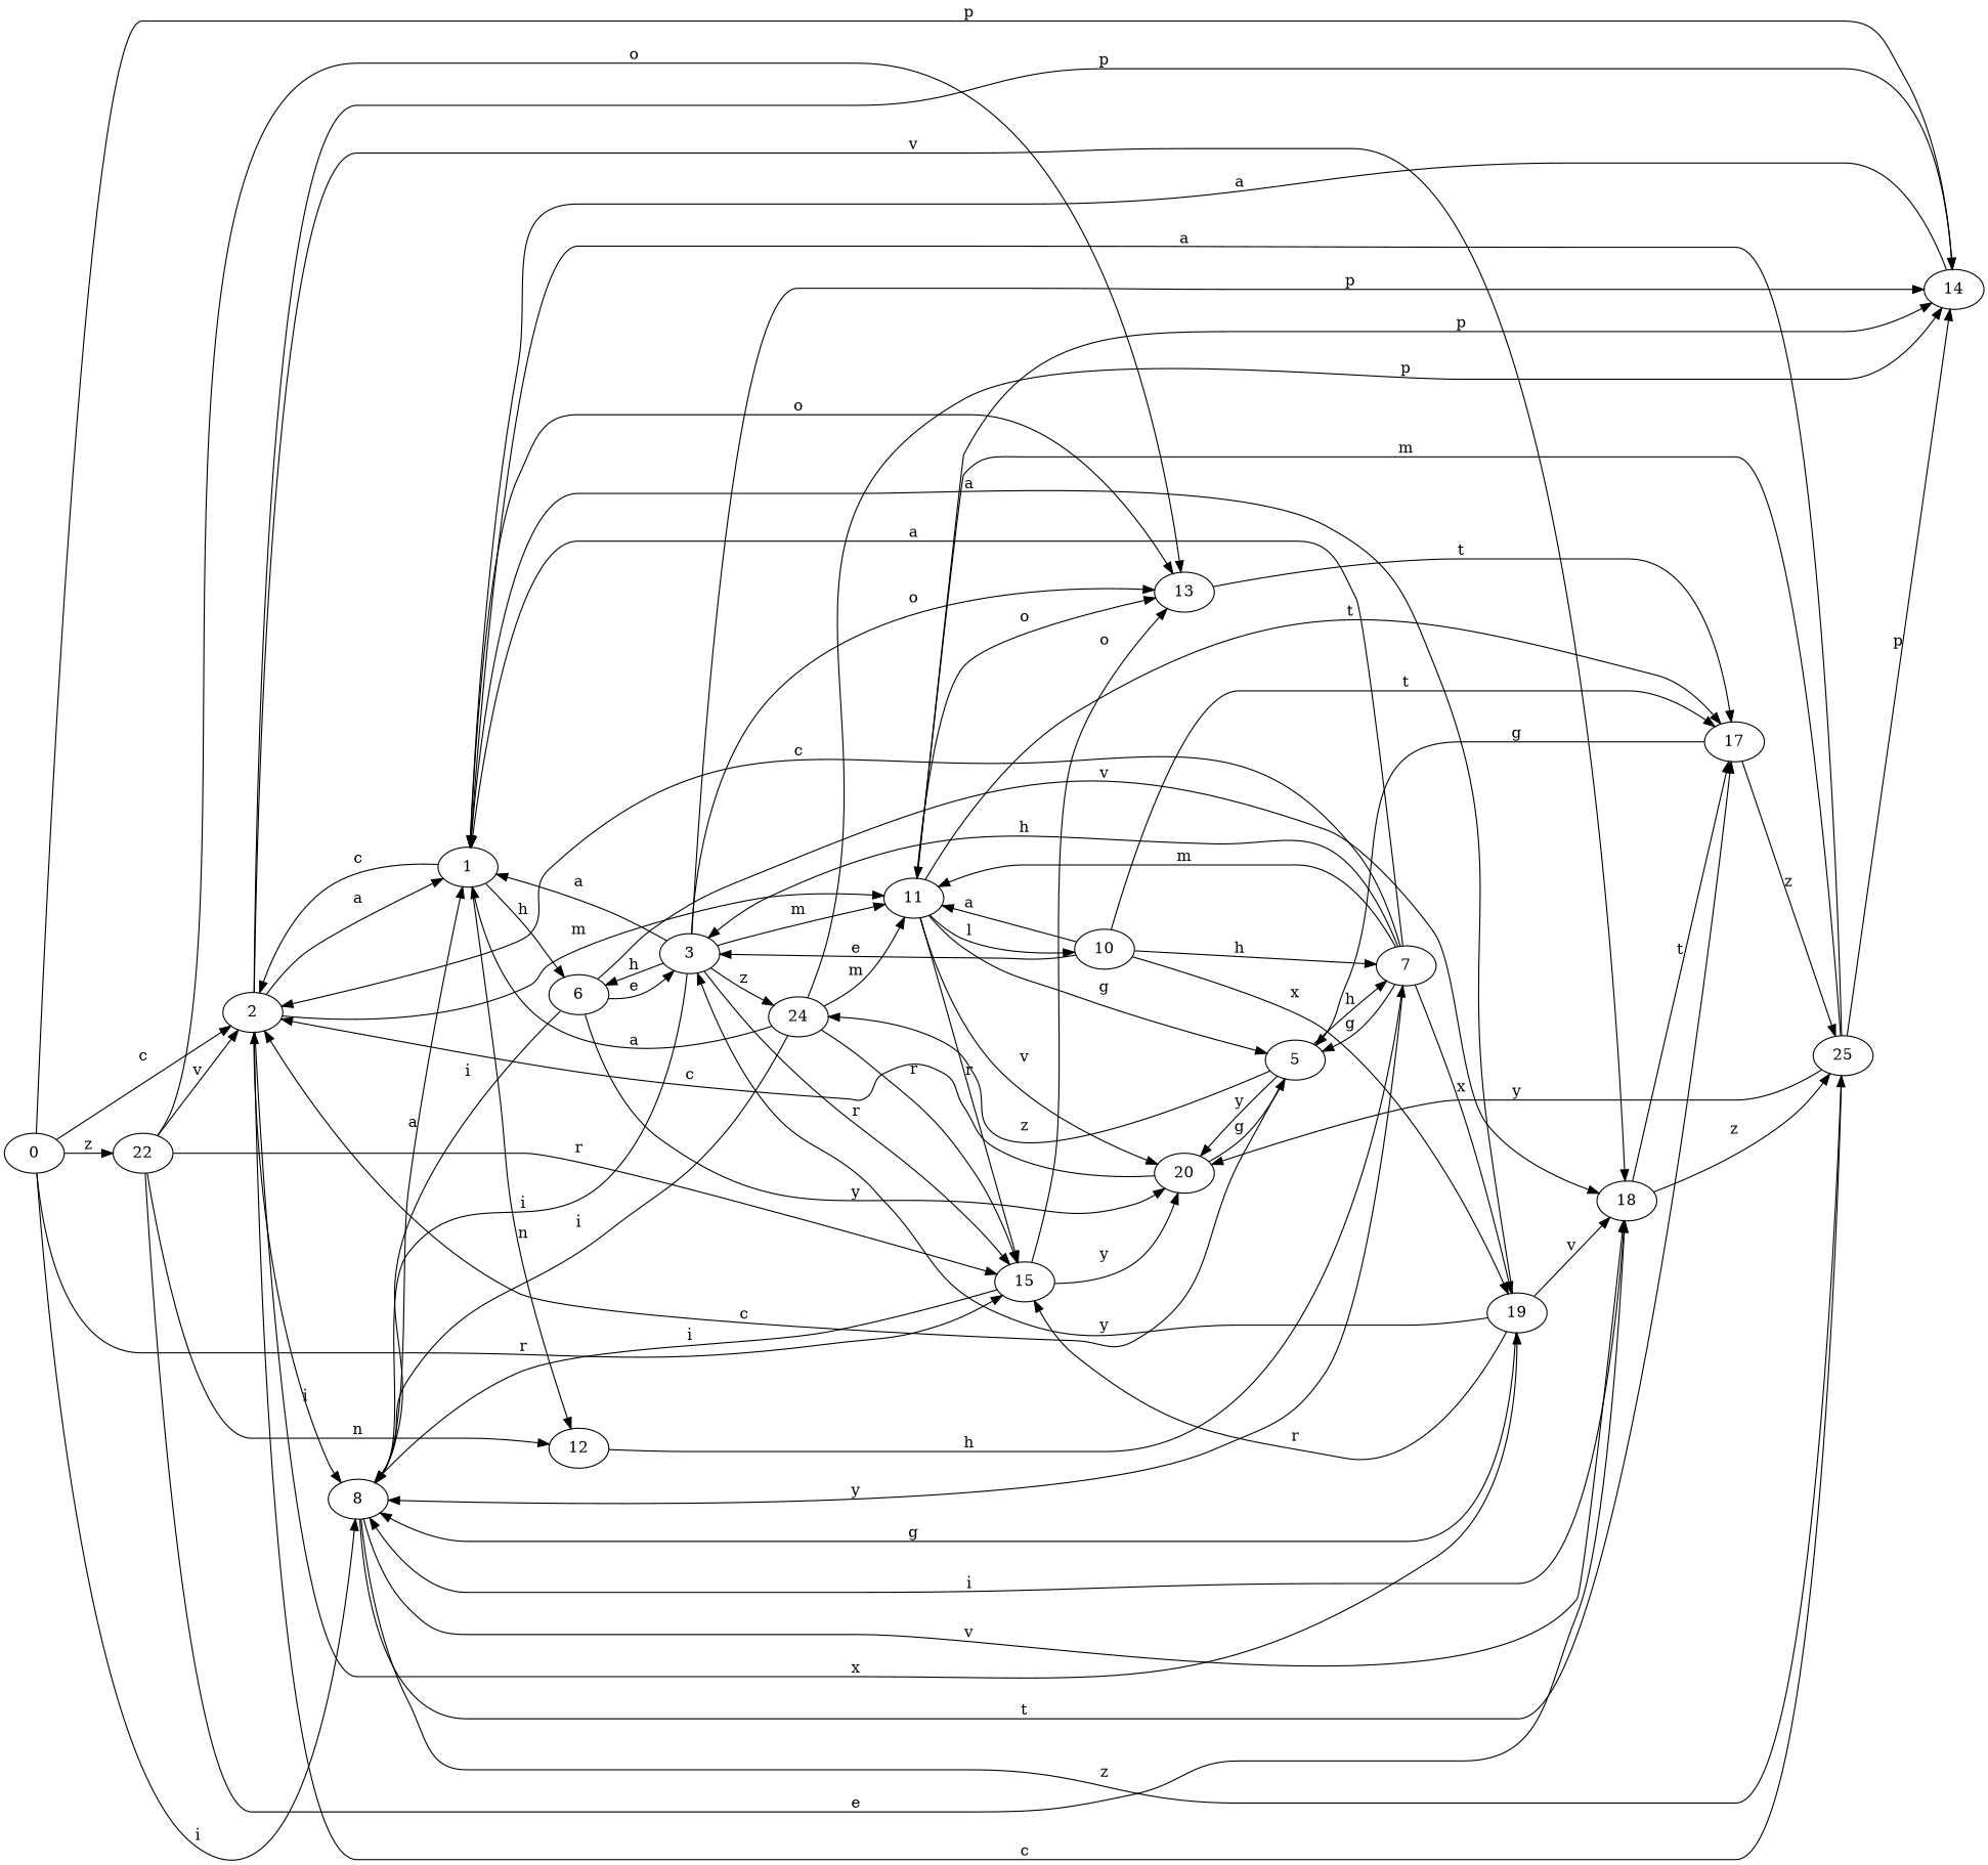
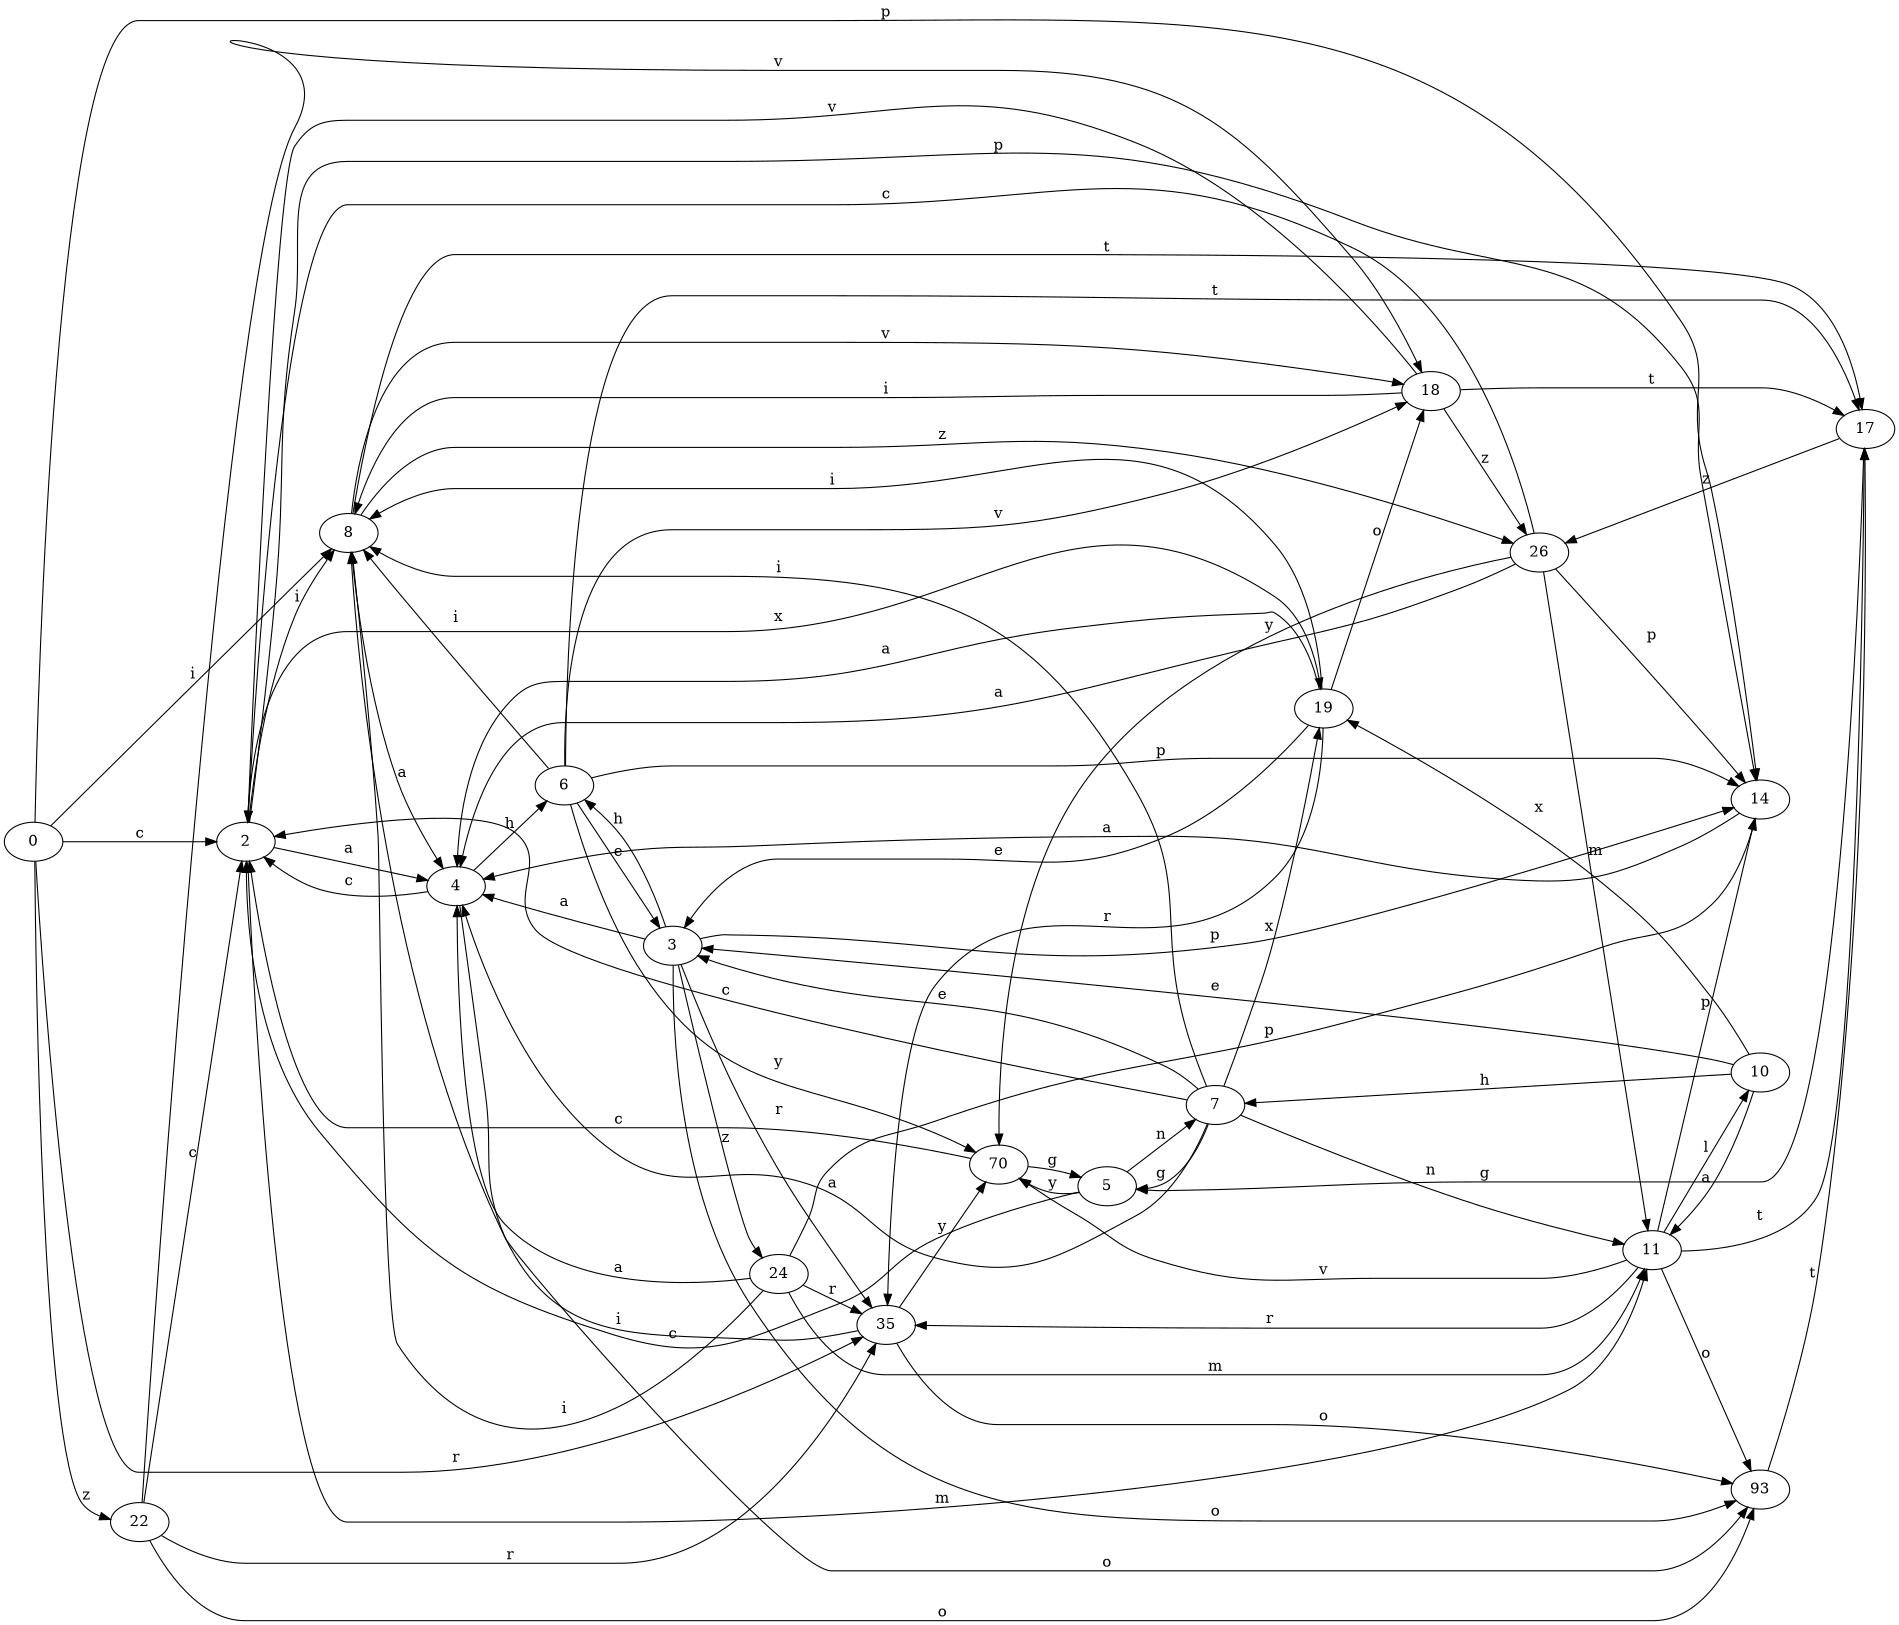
  strict digraph {
    rankdir=LR
    0
    2
    8
    14
-   15
+   15 [label=35]
    22
-   1
+   1 [label=4]
    11
    18
    19
    17
-   25
-   13
-   20
-   12
+   25 [label=26]
+   13 [label=93]
+   20 [label=70]
    6
    3
    7
    5
    10
    24
    0 -> 2 [label=c]
    0 -> 8 [label=i]
    0 -> 14 [label=p]
    0 -> 15 [label=r]
    0 -> 22 [label=z]
    2 -> 8 [label=i]
    2 -> 14 [label=p]
    2 -> 1 [label=a]
    2 -> 11 [label=m]
-   2 -> 18 [label=v]
+   18 -> 2 [label=v]
    2 -> 19 [label=x]
    8 -> 1 [label=a]
    8 -> 18 [label=v]
    8 -> 17 [label=t]
    8 -> 25 [label=z]
    14 -> 1 [label=a]
    15 -> 8 [label=i]
    15 -> 13 [label=o]
    15 -> 20 [label=y]
-   22 -> 2 [label=v]
+   22 -> 2 [label=c]
    22 -> 15 [label=r]
-   22 -> 18 [label=e]
+   22 -> 18 [label=v]
    22 -> 13 [label=o]
-   22 -> 12 [label=n]
    1 -> 2 [label=c]
    1 -> 13 [label=o]
-   1 -> 12 [label=n]
    1 -> 6 [label=h]
    11 -> 14 [label=p]
    11 -> 15 [label=r]
    11 -> 17 [label=t]
    11 -> 13 [label=o]
    11 -> 20 [label=v]
-   11 -> 5 [label=g]
    11 -> 10 [label=l]
    18 -> 8 [label=i]
    18 -> 17 [label=t]
    18 -> 25 [label=z]
-   19 -> 8 [label=g]
+   19 -> 8 [label=i]
    19 -> 15 [label=r]
    19 -> 1 [label=a]
-   19 -> 18 [label=v]
-   19 -> 3 [label=y]
+   19 -> 18 [label=o]
+   19 -> 3 [label=e]
    17 -> 25 [label=z]
    17 -> 5 [label=g]
    25 -> 2 [label=c]
    25 -> 14 [label=p]
    25 -> 1 [label=a]
    25 -> 11 [label=m]
    25 -> 20 [label=y]
    13 -> 17 [label=t]
    20 -> 2 [label=c]
    20 -> 5 [label=g]
-   12 -> 7 [label=h]
    6 -> 8 [label=i]
+   6 -> 14 [label=p]
    6 -> 18 [label=v]
-   10 -> 17 [label=t]
+   6 -> 17 [label=t]
    6 -> 20 [label=y]
    6 -> 3 [label=e]
-   3 -> 8 [label=i]
    3 -> 14 [label=p]
    3 -> 15 [label=r]
    3 -> 1 [label=a]
-   3 -> 11 [label=m]
    3 -> 13 [label=o]
    3 -> 6 [label=h]
    3 -> 24 [label=z]
    7 -> 2 [label=c]
-   7 -> 8 [label=y]
+   7 -> 8 [label=i]
    7 -> 1 [label=a]
-   7 -> 11 [label=m]
+   7 -> 11 [label=n]
    7 -> 19 [label=x]
-   7 -> 3 [label=h]
+   7 -> 3 [label=e]
    7 -> 5 [label=g]
    5 -> 2 [label=c]
    5 -> 20 [label=y]
-   5 -> 7 [label=h]
-   5 -> 24 [label=z]
+   5 -> 7 [label=n]
    10 -> 11 [label=a]
    10 -> 19 [label=x]
    10 -> 3 [label=e]
    10 -> 7 [label=h]
    24 -> 8 [label=i]
    24 -> 14 [label=p]
    24 -> 15 [label=r]
    24 -> 1 [label=a]
    24 -> 11 [label=m]
  }
